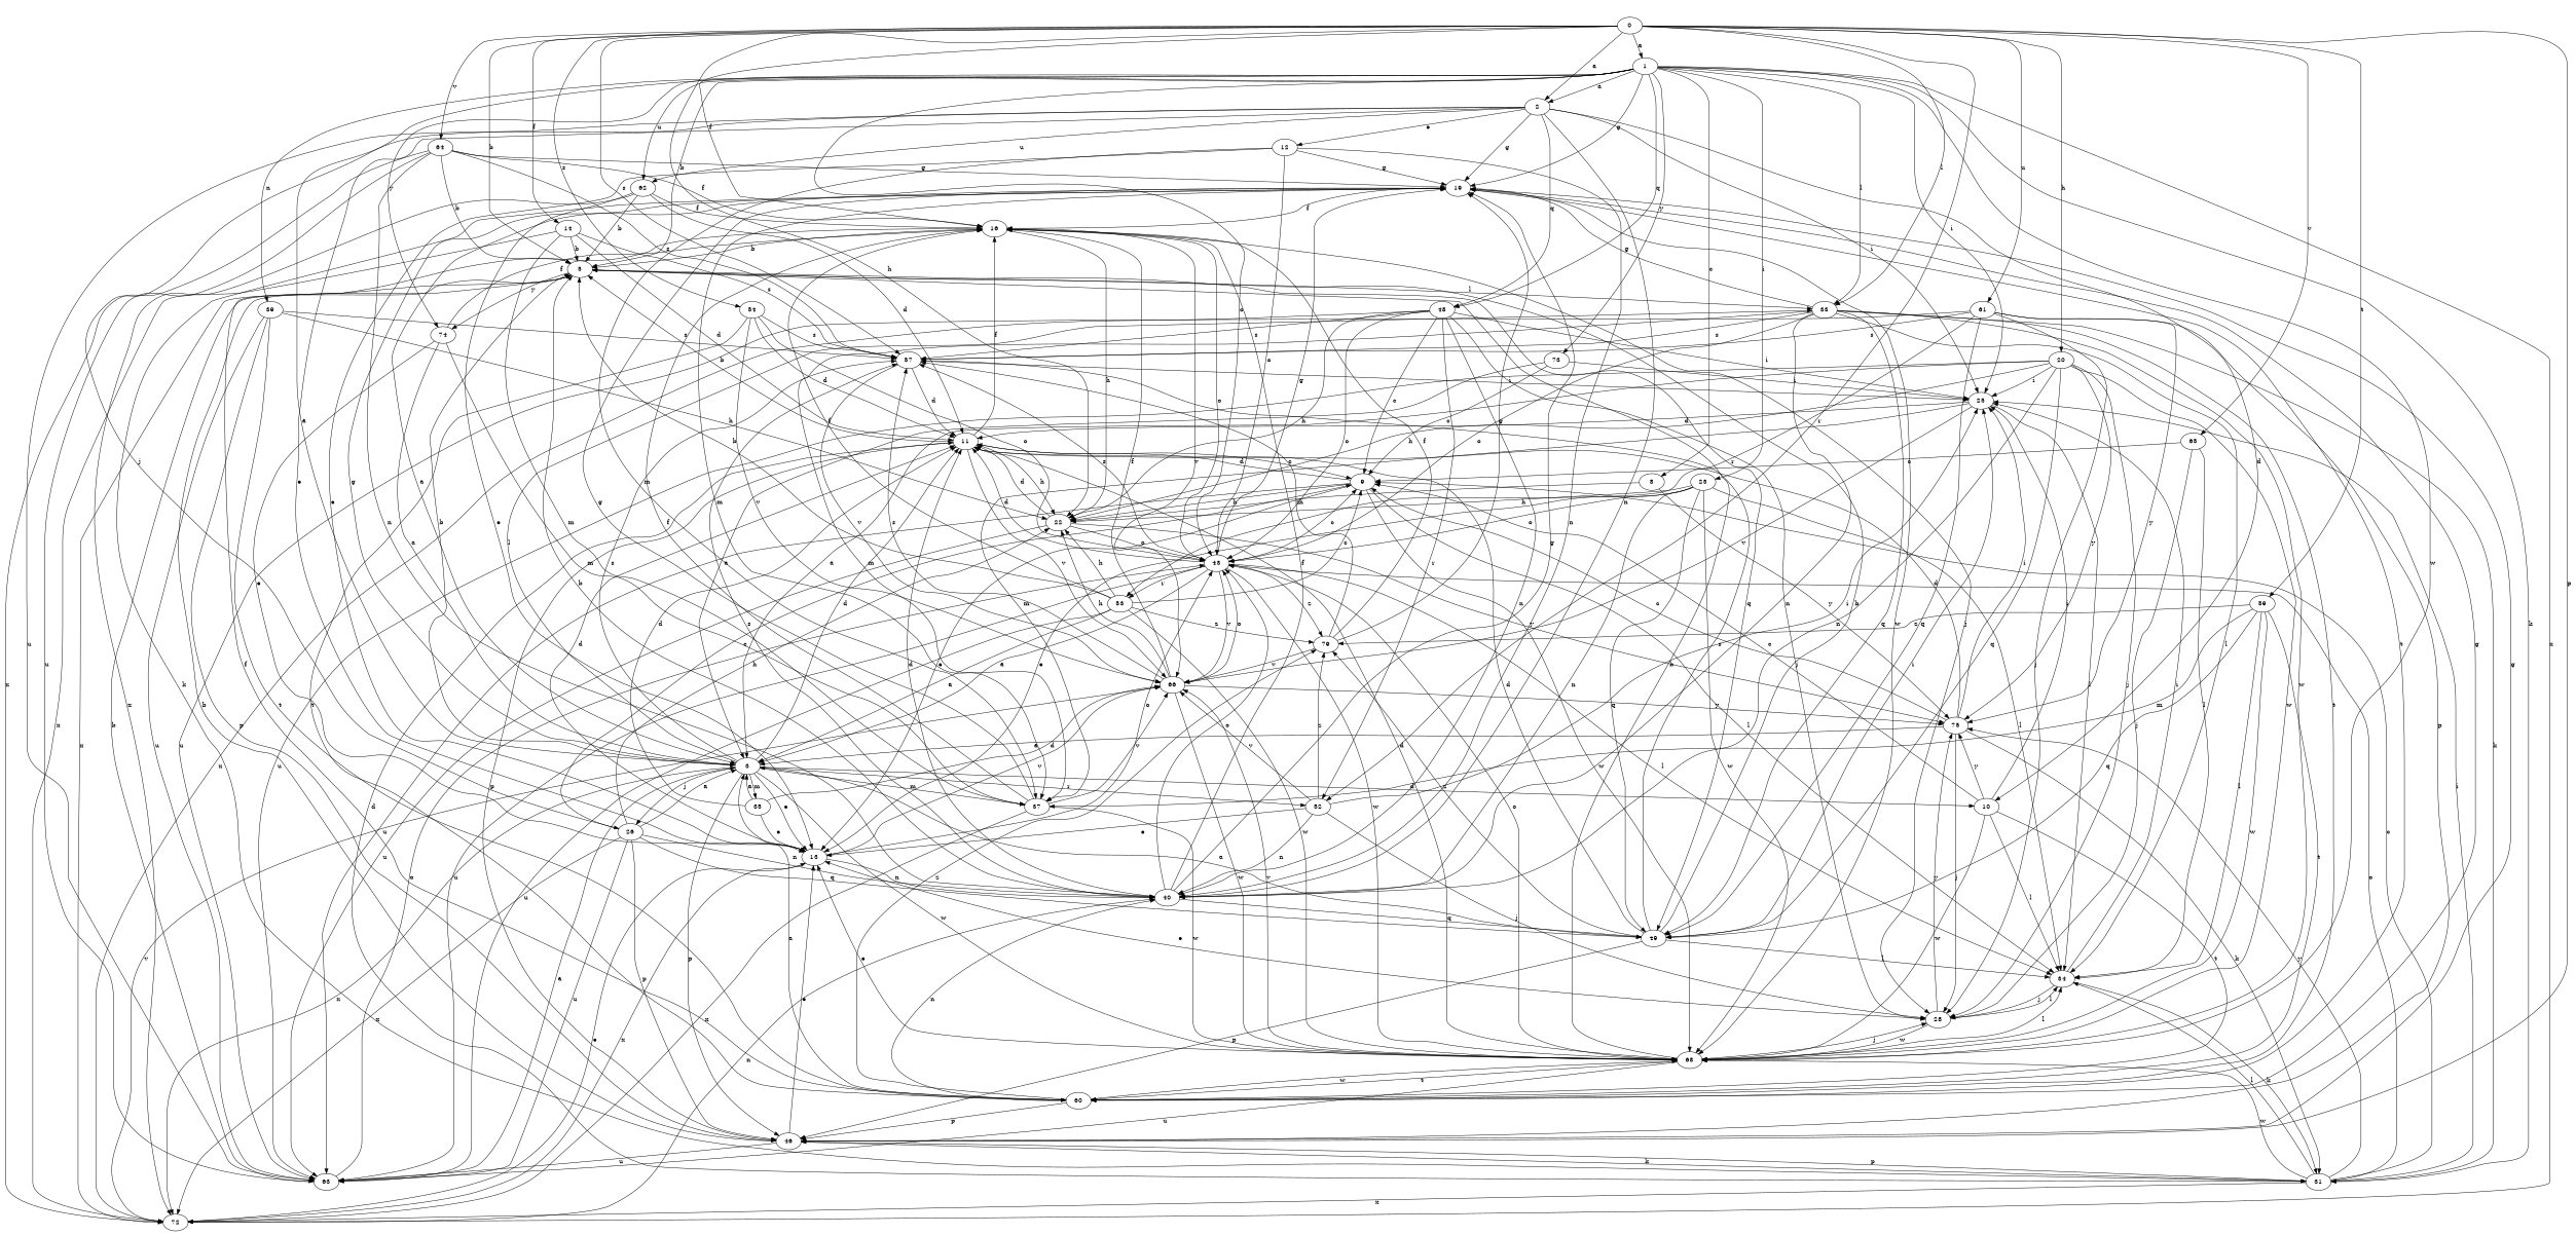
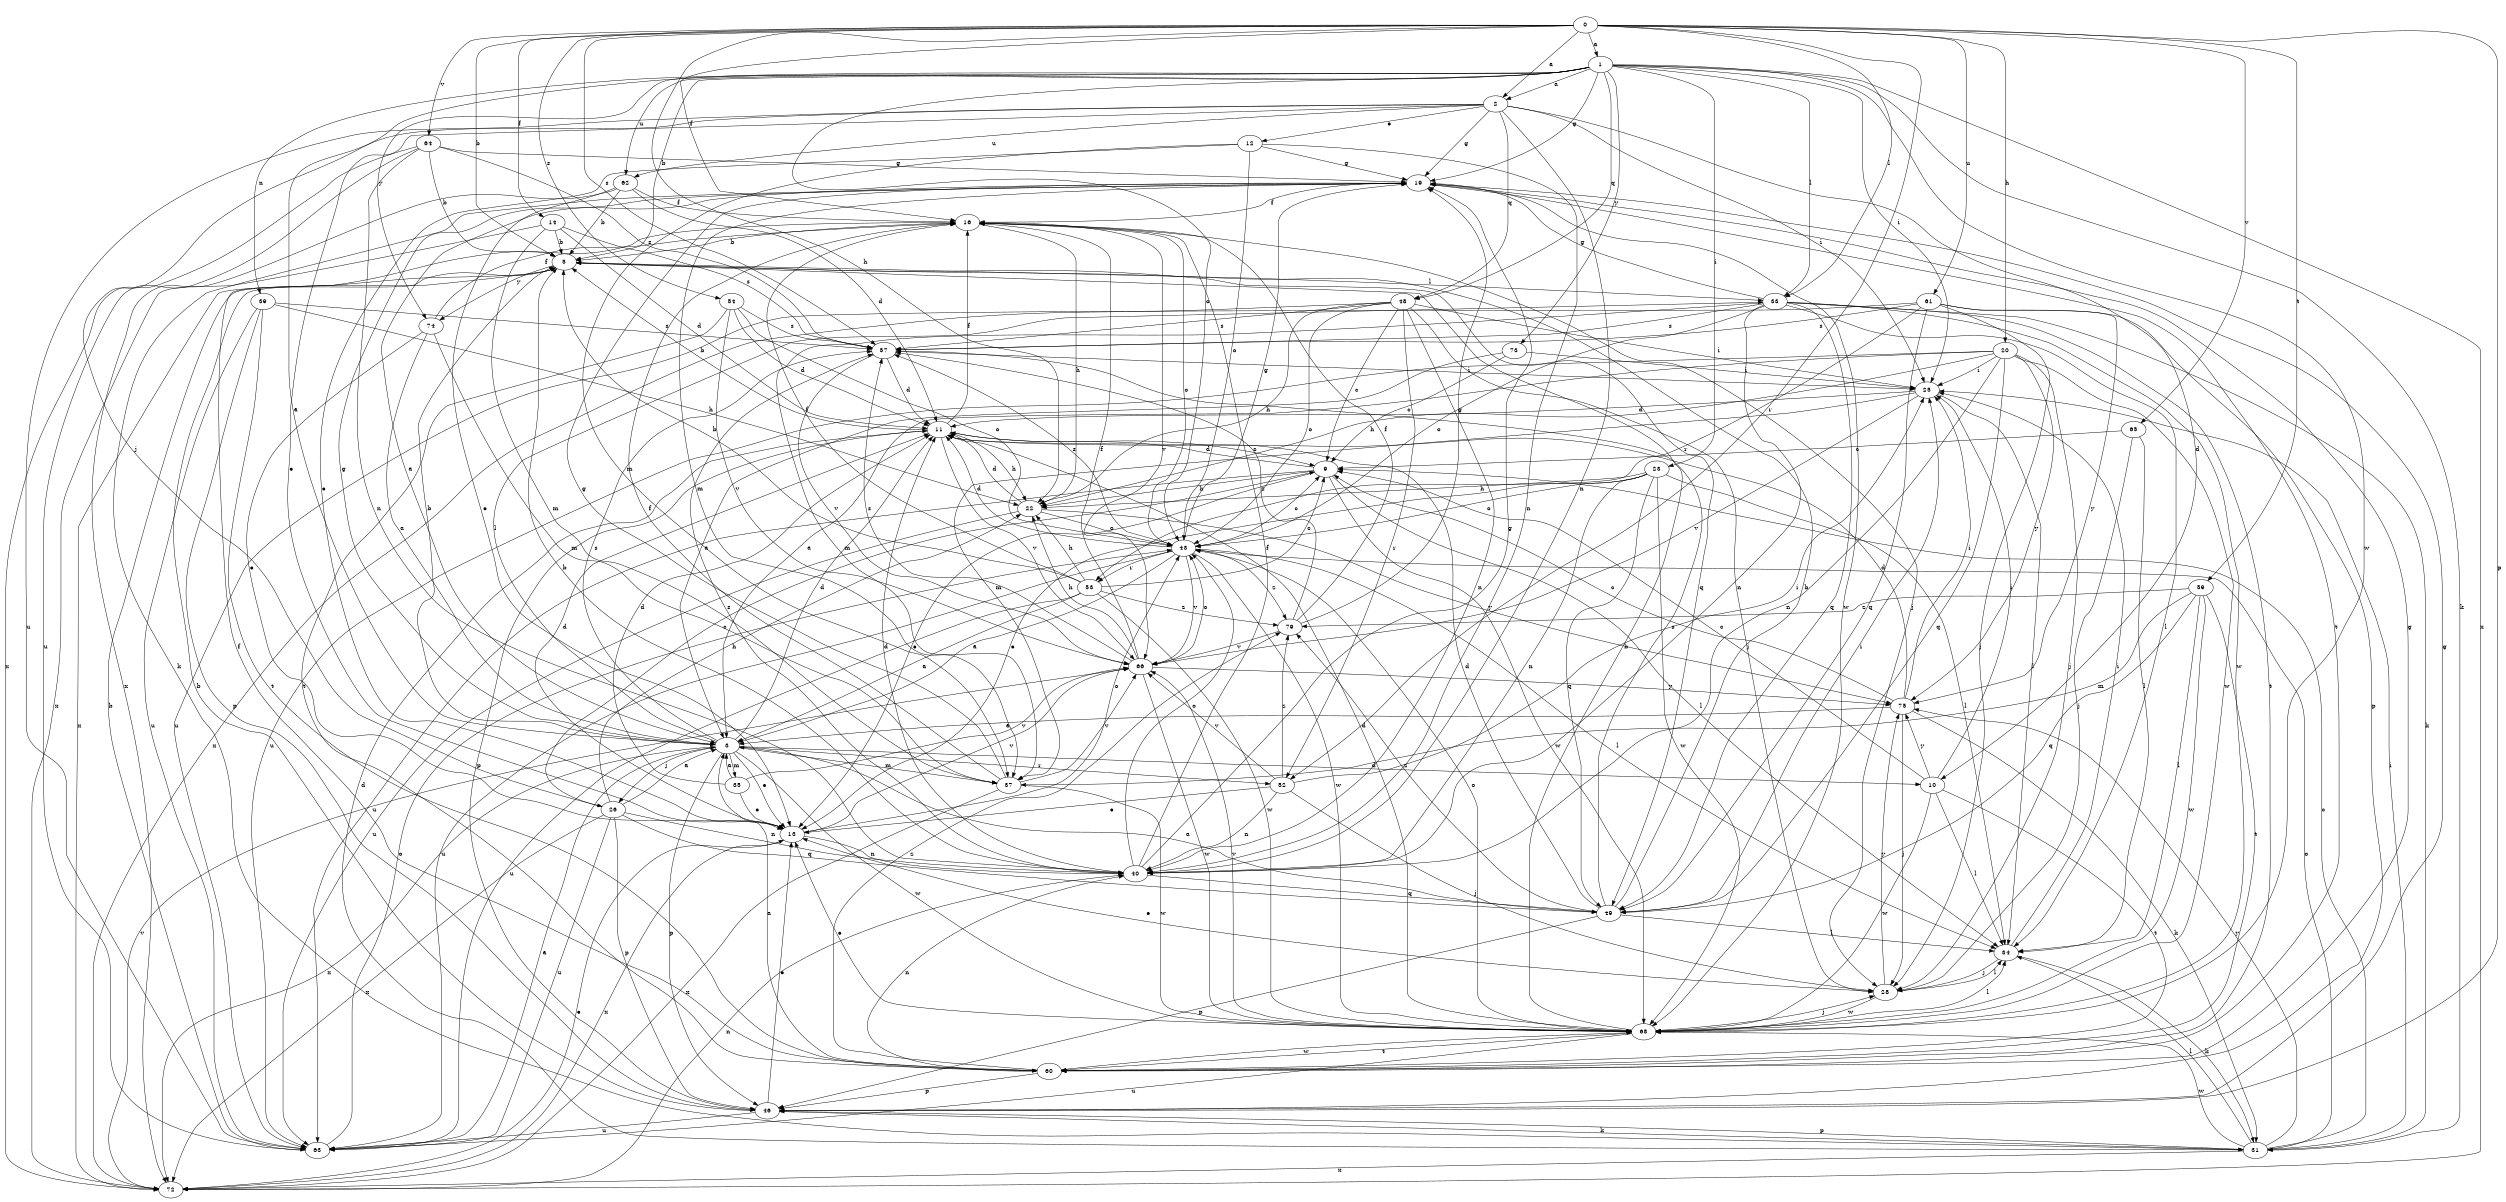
  strict digraph {
    0
    1
    2
    5
    14
    16
    20
    22
    33
    46
    52
    54
    57
    59
    61
    64
    65
    3
-   8
    19
    23
    25
    31
    39
    43
    48
    62
    68
    72
    73
    74
    10
    12
    13
    26
    40
    63
    49
    11
    37
    66
    28
    75
    34
    60
    79
    53
    9
    35
    0 -> 1 [label=a]
    0 -> 2 [label=a]
    0 -> 5 [label=b]
    0 -> 14 [label=f]
    0 -> 16 [label=f]
    0 -> 20 [label=h]
    0 -> 22 [label=h]
    0 -> 33 [label=l]
    0 -> 46 [label=p]
    0 -> 52 [label=r]
    0 -> 54 [label=s]
    0 -> 57 [label=s]
    0 -> 59 [label=t]
    0 -> 61 [label=u]
    0 -> 64 [label=v]
    0 -> 65 [label=v]
    1 -> 2 [label=a]
    1 -> 5 [label=b]
    1 -> 33 [label=l]
    1 -> 3 [label=a]
-   1 -> 8 [label=c]
    1 -> 19 [label=g]
    1 -> 23 [label=i]
    1 -> 25 [label=i]
    1 -> 31 [label=k]
    1 -> 39 [label=n]
    1 -> 43 [label=o]
    1 -> 48 [label=q]
    1 -> 62 [label=u]
    1 -> 68 [label=w]
    1 -> 72 [label=x]
    1 -> 73 [label=y]
    1 -> 74 [label=y]
    2 -> 19 [label=g]
    2 -> 25 [label=i]
    2 -> 48 [label=q]
    2 -> 62 [label=u]
    2 -> 10 [label=d]
    2 -> 12 [label=e]
    2 -> 13 [label=e]
    2 -> 26 [label=j]
    2 -> 40 [label=n]
    2 -> 63 [label=u]
    5 -> 33 [label=l]
    5 -> 72 [label=x]
    5 -> 74 [label=y]
    5 -> 49 [label=q]
    14 -> 5 [label=b]
    14 -> 57 [label=s]
    14 -> 72 [label=x]
    14 -> 11 [label=d]
    14 -> 37 [label=m]
    16 -> 5 [label=b]
    16 -> 22 [label=h]
    16 -> 43 [label=o]
    16 -> 66 [label=v]
    16 -> 28 [label=j]
    20 -> 22 [label=h]
    20 -> 3 [label=a]
    20 -> 25 [label=i]
    20 -> 68 [label=w]
    20 -> 40 [label=n]
    20 -> 63 [label=u]
    20 -> 49 [label=q]
    20 -> 28 [label=j]
    20 -> 75 [label=y]
    22 -> 43 [label=o]
    22 -> 63 [label=u]
    22 -> 11 [label=d]
    22 -> 75 [label=y]
    33 -> 57 [label=s]
    33 -> 19 [label=g]
    33 -> 31 [label=k]
    33 -> 43 [label=o]
    33 -> 68 [label=w]
    33 -> 40 [label=n]
    33 -> 49 [label=q]
    33 -> 37 [label=m]
    33 -> 34 [label=l]
    33 -> 60 [label=t]
    46 -> 5 [label=b]
    46 -> 19 [label=g]
    46 -> 31 [label=k]
    46 -> 13 [label=e]
    46 -> 63 [label=u]
    52 -> 25 [label=i]
    52 -> 13 [label=e]
    52 -> 40 [label=n]
    52 -> 66 [label=v]
    52 -> 28 [label=j]
    52 -> 79 [label=z]
    54 -> 57 [label=s]
    54 -> 43 [label=o]
    54 -> 11 [label=d]
    54 -> 66 [label=v]
    54 -> 60 [label=t]
    57 -> 25 [label=i]
    57 -> 11 [label=d]
    57 -> 66 [label=v]
    59 -> 68 [label=w]
    59 -> 49 [label=q]
    59 -> 37 [label=m]
    59 -> 34 [label=l]
    59 -> 60 [label=t]
    59 -> 79 [label=z]
    61 -> 46 [label=p]
    61 -> 57 [label=s]
    61 -> 63 [label=u]
    61 -> 49 [label=q]
    61 -> 28 [label=j]
    61 -> 75 [label=y]
    61 -> 53 [label=r]
    64 -> 5 [label=b]
-   64 -> 16 [label=f]
    64 -> 57 [label=s]
    64 -> 19 [label=g]
    64 -> 72 [label=x]
    64 -> 40 [label=n]
    64 -> 63 [label=u]
    65 -> 28 [label=j]
    65 -> 34 [label=l]
    65 -> 9 [label=c]
    3 -> 5 [label=b]
    3 -> 33 [label=l]
    3 -> 46 [label=p]
    3 -> 52 [label=r]
    3 -> 57 [label=s]
    3 -> 19 [label=g]
    3 -> 68 [label=w]
    3 -> 72 [label=x]
    3 -> 10 [label=d]
    3 -> 13 [label=e]
    3 -> 26 [label=j]
    3 -> 11 [label=d]
    3 -> 37 [label=m]
    3 -> 35 [label=m]
-   8 -> 22 [label=h]
-   8 -> 75 [label=y]
    19 -> 16 [label=f]
    19 -> 3 [label=a]
    19 -> 31 [label=k]
    19 -> 68 [label=w]
    19 -> 37 [label=m]
    19 -> 60 [label=t]
    23 -> 22 [label=h]
    23 -> 43 [label=o]
    23 -> 68 [label=w]
    23 -> 13 [label=e]
    23 -> 40 [label=n]
    23 -> 49 [label=q]
    23 -> 34 [label=l]
    25 -> 11 [label=d]
    25 -> 37 [label=m]
    25 -> 66 [label=v]
    25 -> 34 [label=l]
    31 -> 46 [label=p]
    31 -> 25 [label=i]
    31 -> 43 [label=o]
    31 -> 68 [label=w]
    31 -> 72 [label=x]
    31 -> 11 [label=d]
    31 -> 75 [label=y]
    31 -> 34 [label=l]
    31 -> 9 [label=c]
    39 -> 22 [label=h]
    39 -> 46 [label=p]
    39 -> 57 [label=s]
    39 -> 63 [label=u]
    39 -> 60 [label=t]
    43 -> 57 [label=s]
    43 -> 3 [label=a]
    43 -> 19 [label=g]
    43 -> 68 [label=w]
    43 -> 63 [label=u]
    43 -> 11 [label=d]
    43 -> 66 [label=v]
    43 -> 34 [label=l]
    43 -> 79 [label=z]
    43 -> 53 [label=r]
    43 -> 9 [label=c]
    48 -> 22 [label=h]
    48 -> 52 [label=r]
    48 -> 57 [label=s]
    48 -> 25 [label=i]
    48 -> 43 [label=o]
    48 -> 72 [label=x]
    48 -> 40 [label=n]
    48 -> 28 [label=j]
    48 -> 9 [label=c]
    62 -> 5 [label=b]
    62 -> 16 [label=f]
    62 -> 72 [label=x]
    62 -> 13 [label=e]
    62 -> 11 [label=d]
    68 -> 5 [label=b]
    68 -> 43 [label=o]
    68 -> 13 [label=e]
    68 -> 63 [label=u]
    68 -> 11 [label=d]
    68 -> 66 [label=v]
    68 -> 28 [label=j]
    68 -> 34 [label=l]
    68 -> 60 [label=t]
    72 -> 13 [label=e]
    72 -> 40 [label=n]
    72 -> 66 [label=v]
    73 -> 3 [label=a]
    73 -> 25 [label=i]
    73 -> 9 [label=c]
    74 -> 16 [label=f]
    74 -> 3 [label=a]
    74 -> 13 [label=e]
    74 -> 37 [label=m]
    10 -> 25 [label=i]
    10 -> 68 [label=w]
    10 -> 75 [label=y]
    10 -> 34 [label=l]
    10 -> 60 [label=t]
    10 -> 9 [label=c]
    12 -> 19 [label=g]
    12 -> 43 [label=o]
    12 -> 13 [label=e]
    12 -> 40 [label=n]
    12 -> 37 [label=m]
    13 -> 43 [label=o]
    13 -> 72 [label=x]
    13 -> 40 [label=n]
    13 -> 11 [label=d]
    13 -> 66 [label=v]
    26 -> 22 [label=h]
    26 -> 46 [label=p]
    26 -> 3 [label=a]
    26 -> 72 [label=x]
    26 -> 40 [label=n]
    26 -> 63 [label=u]
    26 -> 49 [label=q]
    26 -> 9 [label=c]
    40 -> 5 [label=b]
    40 -> 16 [label=f]
    40 -> 57 [label=s]
    40 -> 19 [label=g]
    40 -> 43 [label=o]
    40 -> 49 [label=q]
    40 -> 11 [label=d]
    63 -> 5 [label=b]
    63 -> 3 [label=a]
    63 -> 43 [label=o]
    49 -> 5 [label=b]
    49 -> 46 [label=p]
    49 -> 57 [label=s]
    49 -> 3 [label=a]
    49 -> 25 [label=i]
    49 -> 11 [label=d]
    49 -> 34 [label=l]
    49 -> 79 [label=z]
    11 -> 5 [label=b]
    11 -> 16 [label=f]
    11 -> 22 [label=h]
    11 -> 46 [label=p]
    11 -> 66 [label=v]
    11 -> 9 [label=c]
    37 -> 16 [label=f]
    37 -> 19 [label=g]
    37 -> 68 [label=w]
    37 -> 72 [label=x]
    37 -> 66 [label=v]
    66 -> 16 [label=f]
    66 -> 22 [label=h]
    66 -> 57 [label=s]
    66 -> 43 [label=o]
    66 -> 68 [label=w]
    66 -> 75 [label=y]
    28 -> 68 [label=w]
    28 -> 13 [label=e]
    28 -> 75 [label=y]
    28 -> 34 [label=l]
    75 -> 3 [label=a]
    75 -> 25 [label=i]
    75 -> 31 [label=k]
    75 -> 11 [label=d]
    75 -> 28 [label=j]
    75 -> 9 [label=c]
    34 -> 25 [label=i]
    34 -> 31 [label=k]
    34 -> 28 [label=j]
    60 -> 16 [label=f]
    60 -> 46 [label=p]
    60 -> 3 [label=a]
    60 -> 19 [label=g]
    60 -> 68 [label=w]
    60 -> 40 [label=n]
    60 -> 79 [label=z]
    79 -> 16 [label=f]
    79 -> 57 [label=z]
    79 -> 19 [label=g]
    79 -> 66 [label=v]
    53 -> 5 [label=b]
    53 -> 16 [label=f]
    53 -> 22 [label=h]
    53 -> 3 [label=a]
    53 -> 68 [label=w]
    53 -> 63 [label=u]
    53 -> 79 [label=z]
    53 -> 9 [label=c]
    9 -> 22 [label=h]
    9 -> 68 [label=w]
    9 -> 13 [label=e]
    9 -> 63 [label=u]
    9 -> 11 [label=d]
    9 -> 34 [label=l]
    35 -> 3 [label=a]
    35 -> 13 [label=e]
    35 -> 11 [label=d]
-   35 -> 66 [label=d]
+   35 -> 66 [label=v]
  }
